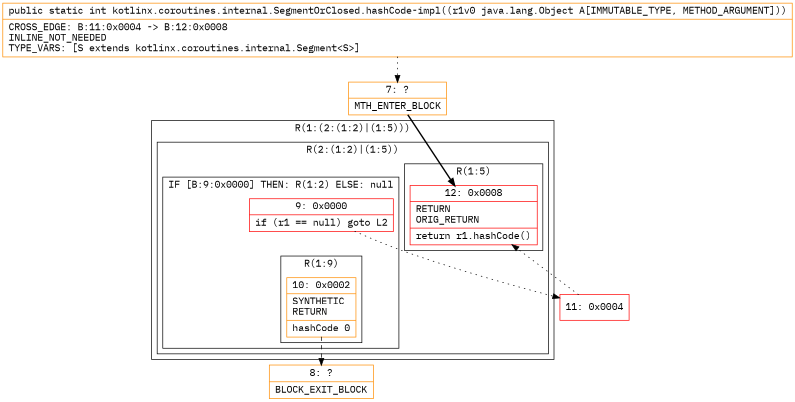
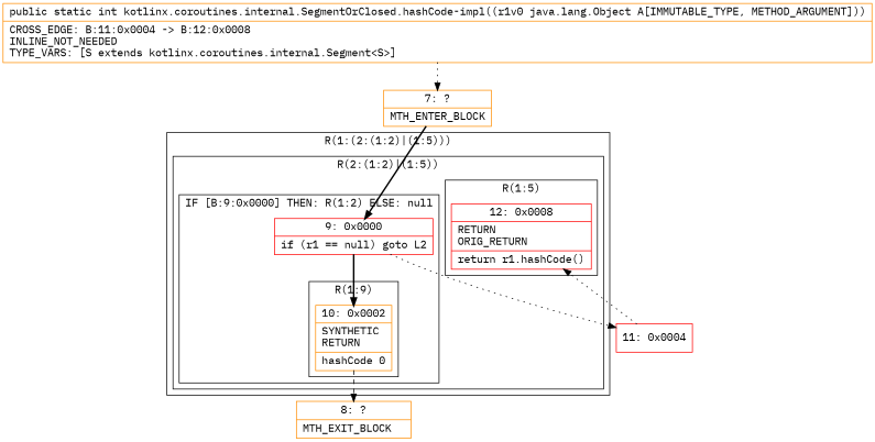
  digraph {
    fontname="IBM Plex Mono"
    node [color=darkorange fontname="IBM Plex Mono" shape=record]
    edge [fontname="IBM Plex Mono" style=dotted]
    n1 [label="{10\:\ 0x0002|SYNTHETIC\lRETURN\l|hashCode 0\l}"]
    n2 [color=red label="{9\:\ 0x0000|if (r1 == null) goto L2\l}"]
    n3 [color=red label="{12\:\ 0x0008|RETURN\lORIG_RETURN\l|return r1.hashCode()\l}"]
-   n4 [label="{8\:\ ?|BLOCK_EXIT_BLOCK\l}"]
+   n4 [label="{8\:\ ?|MTH_EXIT_BLOCK\l}"]
    n5 [color=red label="{11\:\ 0x0004}"]
    n6 [label="{7\:\ ?|MTH_ENTER_BLOCK\l}"]
    n7 [label="{public static int kotlinx.coroutines.internal.SegmentOrClosed.hashCode\-impl((r1v0 java.lang.Object A[IMMUTABLE_TYPE, METHOD_ARGUMENT]))  | CROSS_EDGE: B:11:0x0004 \-\> B:12:0x0008\lINLINE_NOT_NEEDED\lTYPE_VARS: [S extends kotlinx.coroutines.internal.Segment\<S\>]\l}"]
    subgraph cluster_1 {
      label="R(1:(2:(1:2)|(1:5)))"
      subgraph cluster_2 {
        label="R(2:(1:2)|(1:5))"
        subgraph cluster_3 {
          label="IF [B:9:0x0000] THEN: R(1:2) ELSE: null"
          n2
          subgraph cluster_4 {
            label="R(1:9)"
            n1
          }
        }
        subgraph cluster_5 {
          label="R(1:5)"
          n3
        }
      }
    }
    n1 -> n4 [style=dashed]
+   n2 -> n1 [style=bold]
    n2 -> n5
    n5 -> n3
-   n6 -> n3 [style=bold]
+   n6 -> n2 [style=bold]
    n7 -> n6
  }
